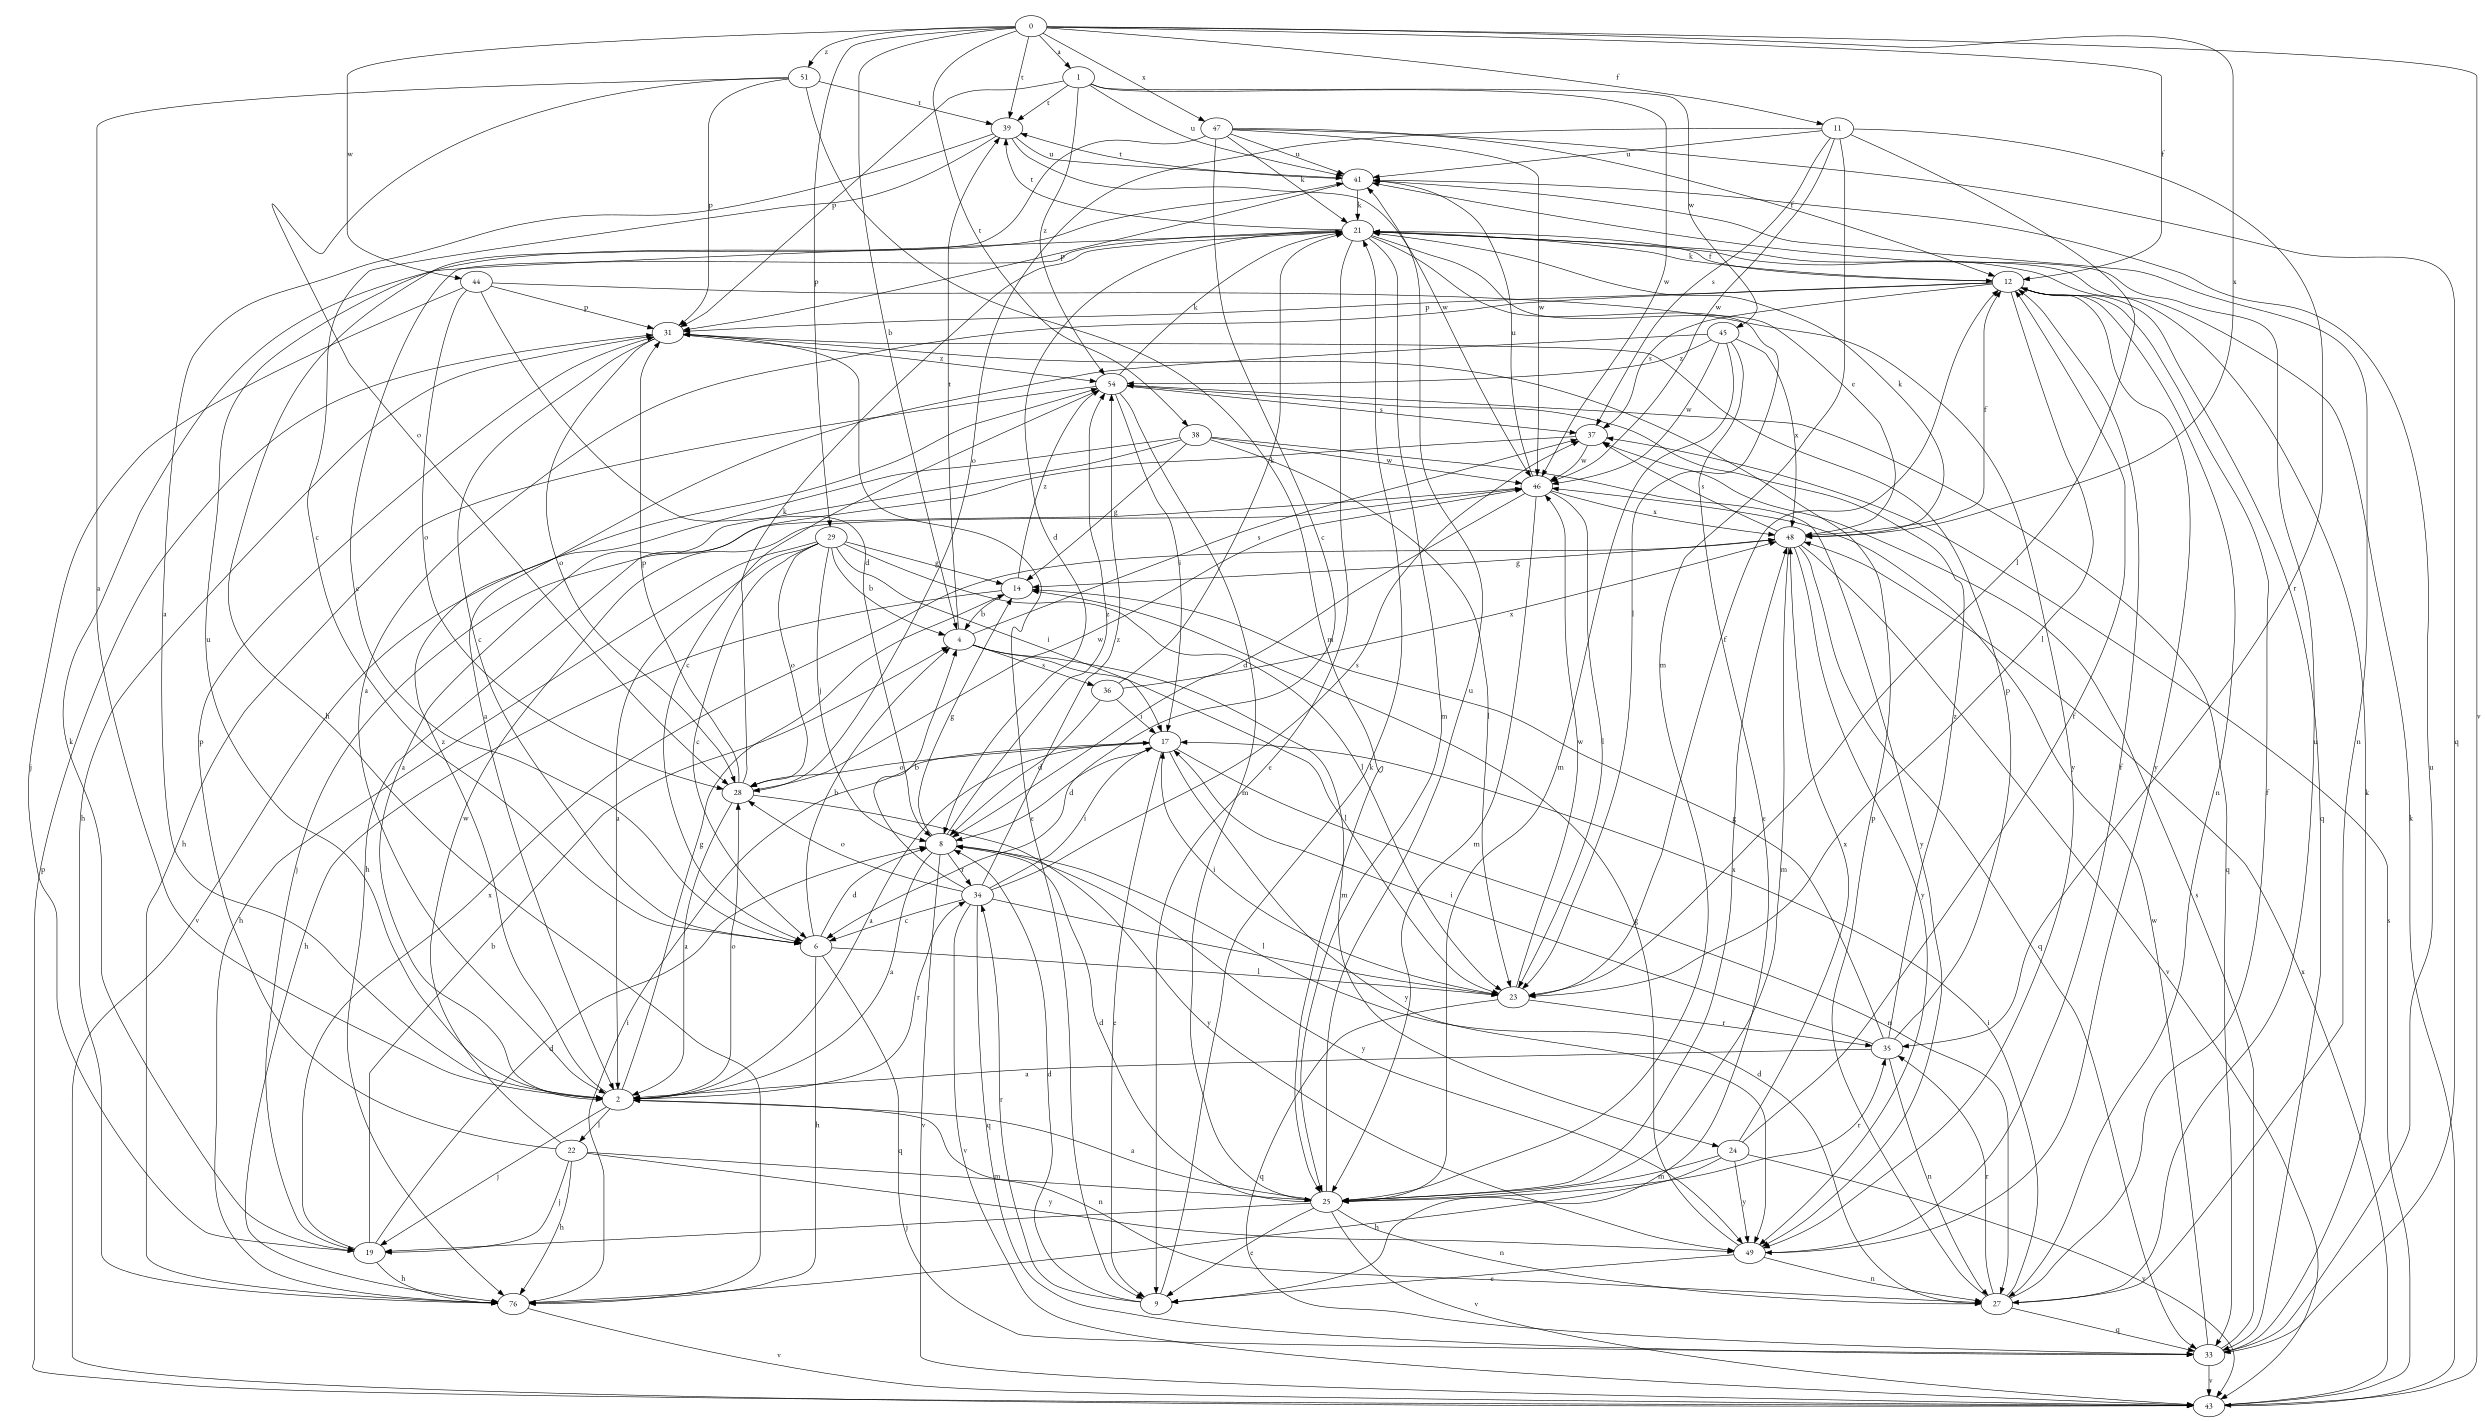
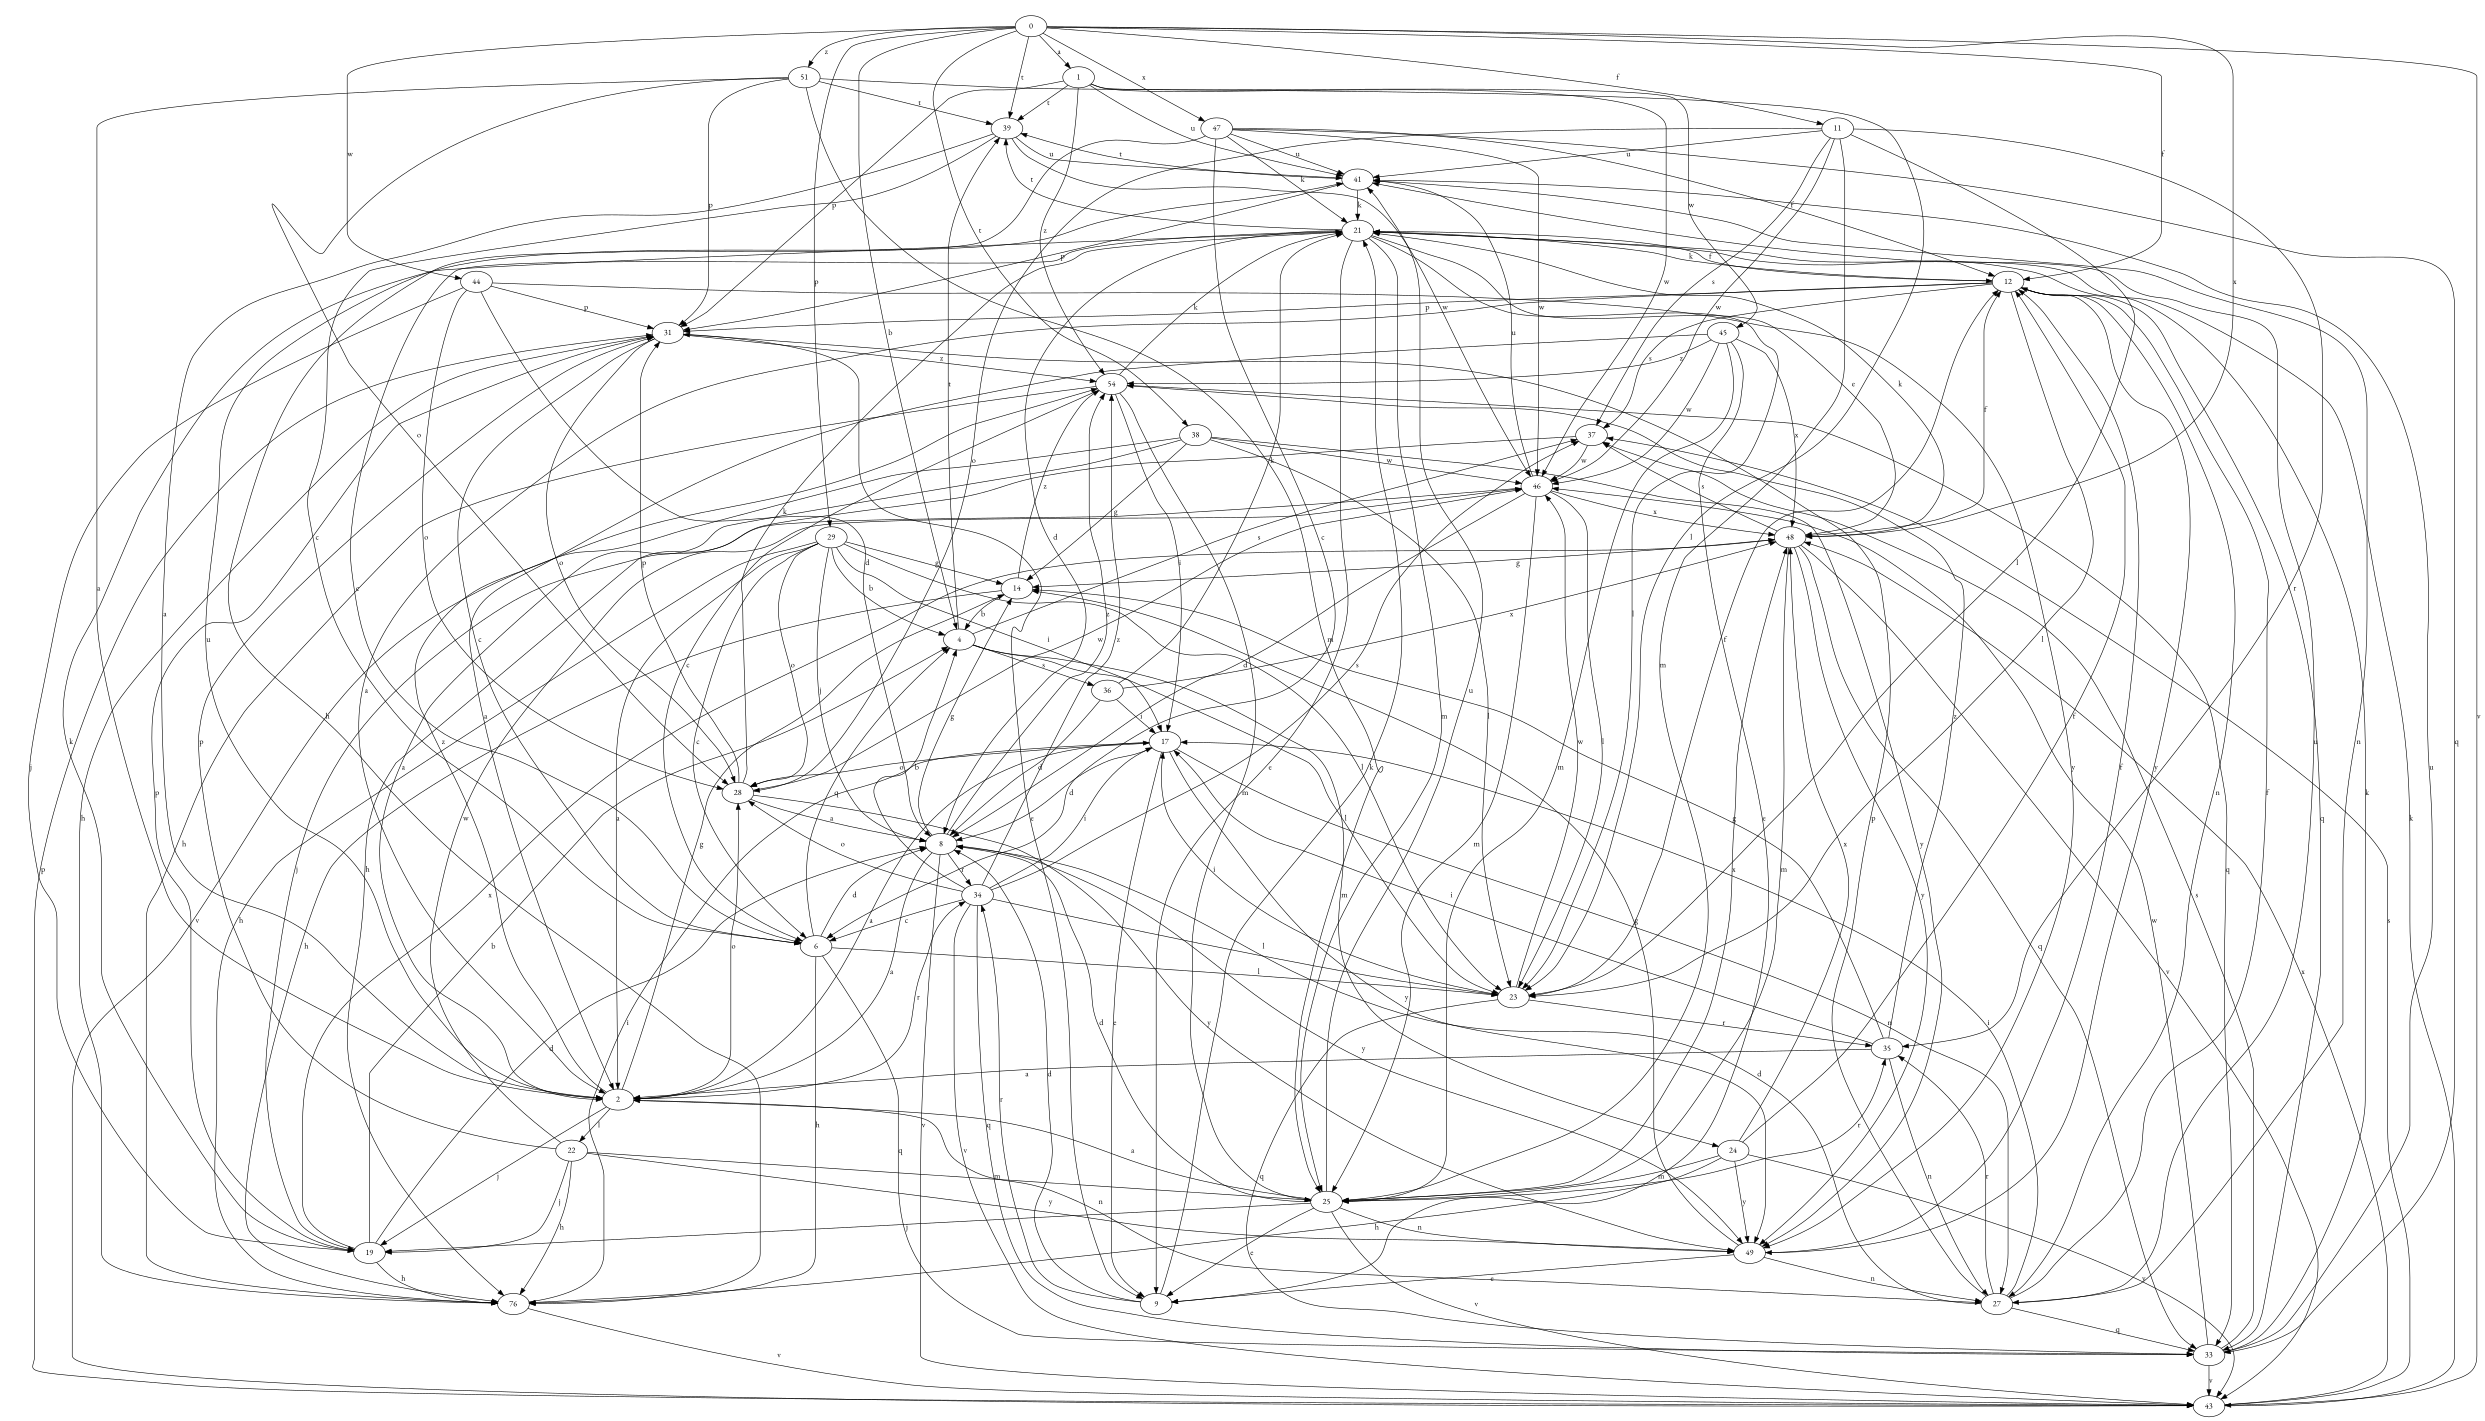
  strict digraph {
    fontname="EB Garamond"
    node [fontname="EB Garamond"]
    edge [fontname="EB Garamond"]
    0
    1
    4
    11
    12
    29
    38
    39
    43
    44
    47
    48
    51
    31
    41
    45
    46
    54
    23
    24
    36
    37
    28
    25
    35
    2
    27
    33
    49
    21
    14
    6
    8
    n34 [label=76]
    17
    19
    9
    22
    34
    0 -> 1 [label=a]
    0 -> 4 [label=b]
    0 -> 11 [label=f]
    0 -> 12 [label=f]
    0 -> 29 [label=p]
    0 -> 38 [label=t]
    0 -> 39 [label=t]
    0 -> 43 [label=v]
    0 -> 44 [label=w]
    0 -> 47 [label=x]
    0 -> 48 [label=x]
    0 -> 51 [label=z]
    1 -> 39 [label=t]
    1 -> 31 [label=p]
    1 -> 41 [label=u]
    1 -> 45 [label=w]
    1 -> 46 [label=w]
    1 -> 54 [label=z]
    4 -> 39 [label=t]
    4 -> 23 [label=l]
    4 -> 24 [label=m]
    4 -> 36 [label=s]
    4 -> 37 [label=s]
    11 -> 41 [label=u]
    11 -> 46 [label=w]
    11 -> 23 [label=l]
    11 -> 37 [label=s]
    11 -> 28 [label=o]
    11 -> 25 [label=m]
    11 -> 35 [label=r]
    12 -> 31 [label=p]
    12 -> 23 [label=l]
    12 -> 37 [label=s]
    12 -> 2 [label=a]
    12 -> 27 [label=n]
    12 -> 33 [label=q]
    12 -> 49 [label=y]
    12 -> 21 [label=k]
    29 -> 4 [label=b]
    29 -> 23 [label=l]
    29 -> 28 [label=o]
    29 -> 2 [label=a]
    29 -> 14 [label=g]
    29 -> 6 [label=c]
    29 -> 8 [label=j]
    29 -> n34 [label=h]
    29 -> 17 [label=i]
    38 -> 43 [label=v]
    38 -> 46 [label=w]
    38 -> 23 [label=l]
    38 -> 2 [label=a]
    38 -> 49 [label=y]
    38 -> 14 [label=g]
    39 -> 41 [label=u]
    39 -> 46 [label=w]
    39 -> 2 [label=a]
    39 -> 6 [label=c]
    43 -> 48 [label=x]
    43 -> 31 [label=p]
    43 -> 37 [label=s]
    43 -> 21 [label=k]
    44 -> 31 [label=p]
    44 -> 28 [label=o]
    44 -> 49 [label=y]
    44 -> 8 [label=d]
    44 -> 19 [label=j]
    47 -> 12 [label=f]
    47 -> 41 [label=u]
    47 -> 46 [label=w]
    47 -> 33 [label=q]
    47 -> 21 [label=k]
    47 -> 6 [label=c]
    47 -> n34 [label=h]
    48 -> 12 [label=f]
    48 -> 43 [label=v]
    48 -> 37 [label=s]
    48 -> 25 [label=m]
    48 -> 33 [label=q]
    48 -> 49 [label=y]
    48 -> 21 [label=k]
    48 -> 14 [label=g]
    51 -> 39 [label=t]
    51 -> 31 [label=p]
+   51 -> 23 [label=l]
    51 -> 28 [label=o]
    51 -> 25 [label=m]
    51 -> 2 [label=a]
    31 -> 54 [label=z]
    31 -> 28 [label=o]
    31 -> 6 [label=c]
    31 -> n34 [label=h]
    31 -> 9 [label=e]
    41 -> 39 [label=t]
    41 -> 31 [label=p]
    41 -> 27 [label=n]
    41 -> 21 [label=k]
    45 -> 48 [label=x]
    45 -> 46 [label=w]
    45 -> 54 [label=z]
    45 -> 25 [label=m]
    45 -> 2 [label=a]
    45 -> 9 [label=e]
    46 -> 48 [label=x]
    46 -> 41 [label=u]
    46 -> 23 [label=l]
    46 -> 25 [label=m]
    46 -> 8 [label=d]
    46 -> 19 [label=j]
-   54 -> 37 [label=s]
    54 -> 25 [label=m]
    54 -> 33 [label=q]
    54 -> 21 [label=k]
    54 -> 6 [label=c]
    54 -> n34 [label=h]
    54 -> 17 [label=i]
    23 -> 12 [label=f]
    23 -> 46 [label=w]
    23 -> 35 [label=r]
    23 -> 33 [label=q]
    23 -> 17 [label=i]
    24 -> 12 [label=f]
    24 -> 43 [label=v]
    24 -> 48 [label=x]
    24 -> 25 [label=m]
    24 -> 49 [label=y]
    24 -> n34 [label=h]
    36 -> 48 [label=x]
    36 -> 21 [label=k]
    36 -> 8 [label=d]
    36 -> 17 [label=i]
    37 -> 46 [label=w]
    37 -> n34 [label=h]
    28 -> 31 [label=p]
    28 -> 46 [label=w]
-   28 -> 2 [label=a]
+   28 -> 8 [label=a]
    28 -> 49 [label=y]
    28 -> 21 [label=k]
    25 -> 43 [label=v]
    25 -> 48 [label=x]
    25 -> 41 [label=u]
    25 -> 35 [label=r]
    25 -> 2 [label=a]
-   25 -> 27 [label=n]
+   25 -> 49 [label=n]
    25 -> 8 [label=d]
    25 -> 19 [label=j]
    25 -> 9 [label=e]
    35 -> 54 [label=z]
    35 -> 2 [label=a]
    35 -> 27 [label=n]
    35 -> 14 [label=g]
    35 -> 17 [label=i]
    2 -> 41 [label=u]
    2 -> 54 [label=z]
    2 -> 28 [label=o]
    2 -> 27 [label=n]
    2 -> 14 [label=g]
    2 -> 19 [label=j]
    2 -> 22 [label=l]
    2 -> 34 [label=r]
    27 -> 12 [label=f]
    27 -> 31 [label=p]
    27 -> 41 [label=u]
    27 -> 35 [label=r]
    27 -> 33 [label=q]
    27 -> 8 [label=d]
    27 -> 17 [label=i]
    33 -> 43 [label=v]
    33 -> 41 [label=u]
    33 -> 46 [label=w]
    33 -> 37 [label=s]
    33 -> 21 [label=k]
    49 -> 12 [label=f]
    49 -> 27 [label=n]
    49 -> 14 [label=g]
    49 -> 9 [label=e]
    21 -> 12 [label=f]
    21 -> 39 [label=t]
    21 -> 48 [label=e]
    21 -> 23 [label=l]
    21 -> 25 [label=m]
    21 -> 6 [label=c]
    21 -> 8 [label=d]
    21 -> 9 [label=e]
    14 -> 4 [label=b]
    14 -> 54 [label=z]
    14 -> n34 [label=h]
-   6 -> 4 [label=b]
+   6 -> 4 [label=q]
    6 -> 23 [label=l]
    6 -> 33 [label=q]
    6 -> 8 [label=d]
    6 -> n34 [label=h]
    8 -> 43 [label=v]
    8 -> 54 [label=z]
    8 -> 2 [label=a]
    8 -> 49 [label=y]
    8 -> 14 [label=g]
    8 -> 34 [label=r]
    n34 -> 43 [label=v]
    n34 -> 17 [label=i]
    17 -> 28 [label=o]
    17 -> 2 [label=a]
    17 -> 27 [label=n]
    17 -> 49 [label=y]
    17 -> 8 [label=d]
    17 -> 9 [label=e]
    19 -> 4 [label=b]
    19 -> 48 [label=x]
-   35 -> 31 [label=p]
+   19 -> 31 [label=p]
    19 -> 21 [label=k]
    19 -> 8 [label=d]
    19 -> n34 [label=h]
    9 -> 21 [label=k]
    9 -> 8 [label=d]
    9 -> 34 [label=r]
    22 -> 31 [label=p]
    22 -> 46 [label=w]
    22 -> 25 [label=m]
    22 -> 49 [label=y]
    22 -> n34 [label=h]
    22 -> 19 [label=j]
    34 -> 4 [label=b]
    34 -> 43 [label=v]
    34 -> 54 [label=z]
    34 -> 23 [label=l]
    34 -> 37 [label=s]
    34 -> 28 [label=o]
    34 -> 33 [label=q]
    34 -> 6 [label=c]
    34 -> 17 [label=i]
  }
